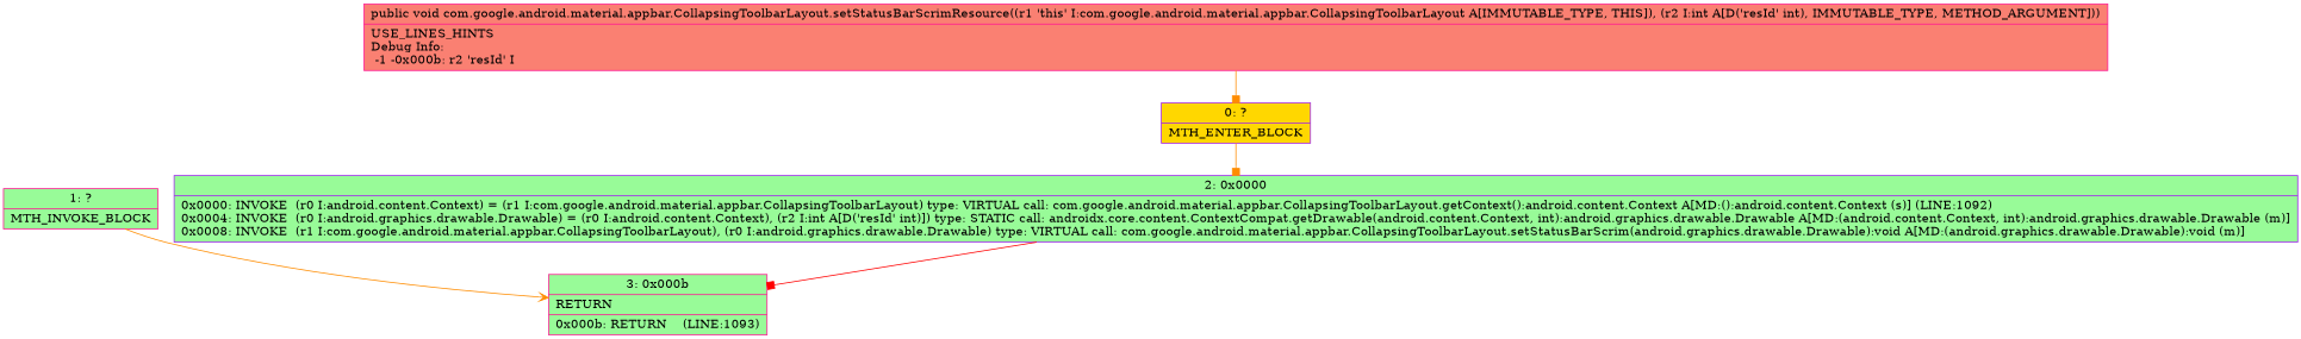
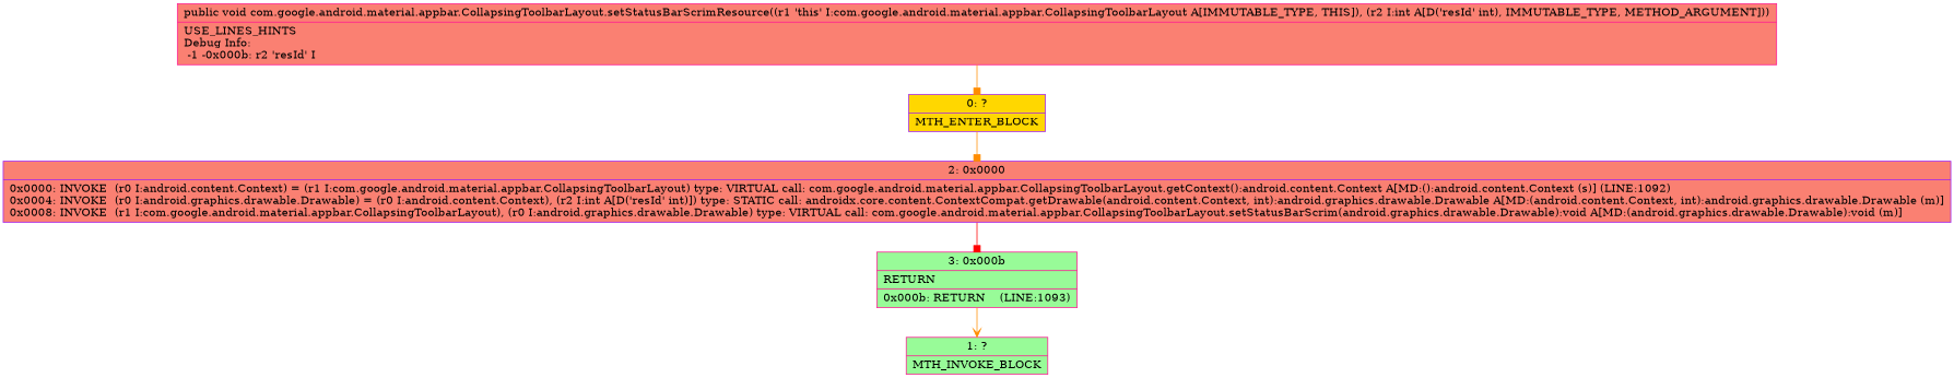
  digraph {
    node [color=deeppink fillcolor=salmon shape=record style=filled]
    edge [arrowhead=box color=darkorange]
    n1 [color=purple fillcolor=gold label="{0\:\ ?|MTH_ENTER_BLOCK\l}"]
-   n2 [color=purple fillcolor=palegreen label="{2\:\ 0x0000|0x0000: INVOKE  (r0 I:android.content.Context) = (r1 I:com.google.android.material.appbar.CollapsingToolbarLayout) type: VIRTUAL call: com.google.android.material.appbar.CollapsingToolbarLayout.getContext():android.content.Context A[MD:():android.content.Context (s)] (LINE:1092)\l0x0004: INVOKE  (r0 I:android.graphics.drawable.Drawable) = (r0 I:android.content.Context), (r2 I:int A[D('resId' int)]) type: STATIC call: androidx.core.content.ContextCompat.getDrawable(android.content.Context, int):android.graphics.drawable.Drawable A[MD:(android.content.Context, int):android.graphics.drawable.Drawable (m)]\l0x0008: INVOKE  (r1 I:com.google.android.material.appbar.CollapsingToolbarLayout), (r0 I:android.graphics.drawable.Drawable) type: VIRTUAL call: com.google.android.material.appbar.CollapsingToolbarLayout.setStatusBarScrim(android.graphics.drawable.Drawable):void A[MD:(android.graphics.drawable.Drawable):void (m)]\l}"]
+   n2 [color=purple label="{2\:\ 0x0000|0x0000: INVOKE  (r0 I:android.content.Context) = (r1 I:com.google.android.material.appbar.CollapsingToolbarLayout) type: VIRTUAL call: com.google.android.material.appbar.CollapsingToolbarLayout.getContext():android.content.Context A[MD:():android.content.Context (s)] (LINE:1092)\l0x0004: INVOKE  (r0 I:android.graphics.drawable.Drawable) = (r0 I:android.content.Context), (r2 I:int A[D('resId' int)]) type: STATIC call: androidx.core.content.ContextCompat.getDrawable(android.content.Context, int):android.graphics.drawable.Drawable A[MD:(android.content.Context, int):android.graphics.drawable.Drawable (m)]\l0x0008: INVOKE  (r1 I:com.google.android.material.appbar.CollapsingToolbarLayout), (r0 I:android.graphics.drawable.Drawable) type: VIRTUAL call: com.google.android.material.appbar.CollapsingToolbarLayout.setStatusBarScrim(android.graphics.drawable.Drawable):void A[MD:(android.graphics.drawable.Drawable):void (m)]\l}"]
    n3 [fillcolor=palegreen label="{3\:\ 0x000b|RETURN\l|0x000b: RETURN    (LINE:1093)\l}"]
    n4 [fillcolor=palegreen label="{1\:\ ?|MTH_INVOKE_BLOCK\l}"]
    n5 [label="{public void com.google.android.material.appbar.CollapsingToolbarLayout.setStatusBarScrimResource((r1 'this' I:com.google.android.material.appbar.CollapsingToolbarLayout A[IMMUTABLE_TYPE, THIS]), (r2 I:int A[D('resId' int), IMMUTABLE_TYPE, METHOD_ARGUMENT]))  | USE_LINES_HINTS\lDebug Info:\l  \-1 \-0x000b: r2 'resId' I\l}"]
    n1 -> n2
    n2 -> n3 [color=red]
-   n4 -> n3 [arrowhead=vee]
+   n3 -> n4 [arrowhead=vee]
    n5 -> n1
  }
